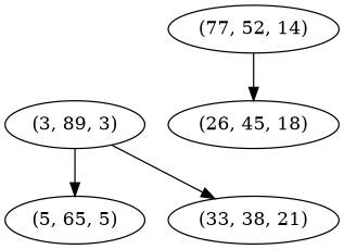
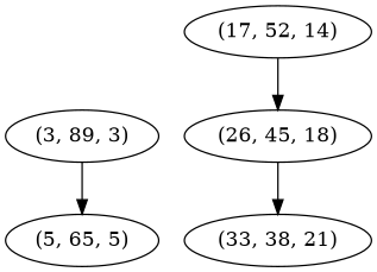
  digraph {
    n1 [label="(3, 89, 3)"]
    "(5, 65, 5)"
-   "(17, 52, 14)" [label="(77, 52, 14)"]
+   "(17, 52, 14)"
    "(26, 45, 18)"
    "(33, 38, 21)"
    n1 -> "(5, 65, 5)"
    "(17, 52, 14)" -> "(26, 45, 18)"
-   n1 -> "(33, 38, 21)"
+   "(26, 45, 18)" -> "(33, 38, 21)"
  }
